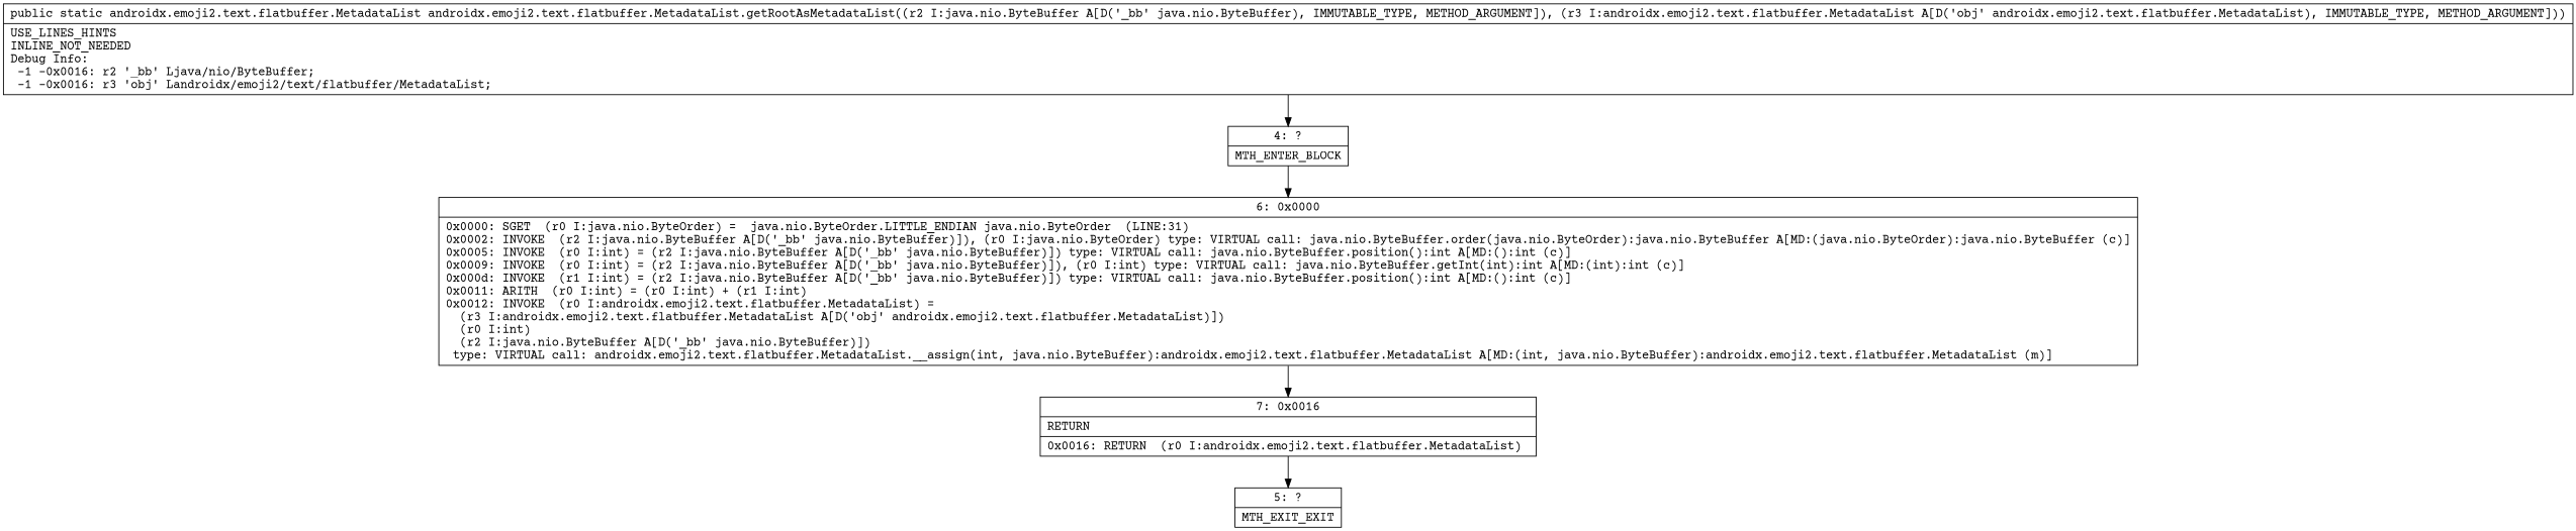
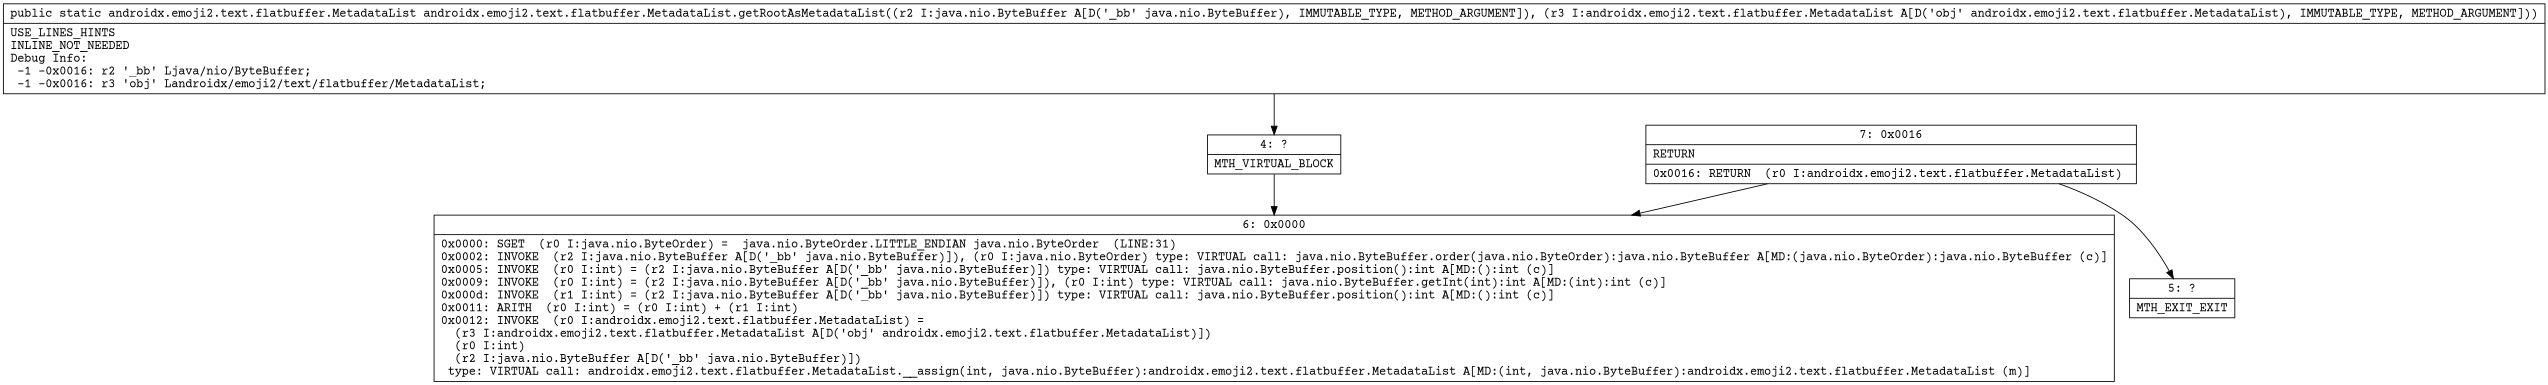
  digraph {
    fontname="Courier Prime"
    node [fontname="Courier Prime" shape=record]
    edge [fontname="Courier Prime"]
-   n1 [label="{4\:\ ?|MTH_ENTER_BLOCK\l}"]
+   n1 [label="{4\:\ ?|MTH_VIRTUAL_BLOCK\l}"]
    n2 [label="{6\:\ 0x0000|0x0000: SGET  (r0 I:java.nio.ByteOrder) =  java.nio.ByteOrder.LITTLE_ENDIAN java.nio.ByteOrder  (LINE:31)\l0x0002: INVOKE  (r2 I:java.nio.ByteBuffer A[D('_bb' java.nio.ByteBuffer)]), (r0 I:java.nio.ByteOrder) type: VIRTUAL call: java.nio.ByteBuffer.order(java.nio.ByteOrder):java.nio.ByteBuffer A[MD:(java.nio.ByteOrder):java.nio.ByteBuffer (c)]\l0x0005: INVOKE  (r0 I:int) = (r2 I:java.nio.ByteBuffer A[D('_bb' java.nio.ByteBuffer)]) type: VIRTUAL call: java.nio.ByteBuffer.position():int A[MD:():int (c)]\l0x0009: INVOKE  (r0 I:int) = (r2 I:java.nio.ByteBuffer A[D('_bb' java.nio.ByteBuffer)]), (r0 I:int) type: VIRTUAL call: java.nio.ByteBuffer.getInt(int):int A[MD:(int):int (c)]\l0x000d: INVOKE  (r1 I:int) = (r2 I:java.nio.ByteBuffer A[D('_bb' java.nio.ByteBuffer)]) type: VIRTUAL call: java.nio.ByteBuffer.position():int A[MD:():int (c)]\l0x0011: ARITH  (r0 I:int) = (r0 I:int) + (r1 I:int) \l0x0012: INVOKE  (r0 I:androidx.emoji2.text.flatbuffer.MetadataList) = \l  (r3 I:androidx.emoji2.text.flatbuffer.MetadataList A[D('obj' androidx.emoji2.text.flatbuffer.MetadataList)])\l  (r0 I:int)\l  (r2 I:java.nio.ByteBuffer A[D('_bb' java.nio.ByteBuffer)])\l type: VIRTUAL call: androidx.emoji2.text.flatbuffer.MetadataList.__assign(int, java.nio.ByteBuffer):androidx.emoji2.text.flatbuffer.MetadataList A[MD:(int, java.nio.ByteBuffer):androidx.emoji2.text.flatbuffer.MetadataList (m)]\l}"]
    n3 [label="{7\:\ 0x0016|RETURN\l|0x0016: RETURN  (r0 I:androidx.emoji2.text.flatbuffer.MetadataList) \l}"]
    n4 [label="{5\:\ ?|MTH_EXIT_EXIT\l}"]
    n5 [label="{public static androidx.emoji2.text.flatbuffer.MetadataList androidx.emoji2.text.flatbuffer.MetadataList.getRootAsMetadataList((r2 I:java.nio.ByteBuffer A[D('_bb' java.nio.ByteBuffer), IMMUTABLE_TYPE, METHOD_ARGUMENT]), (r3 I:androidx.emoji2.text.flatbuffer.MetadataList A[D('obj' androidx.emoji2.text.flatbuffer.MetadataList), IMMUTABLE_TYPE, METHOD_ARGUMENT]))  | USE_LINES_HINTS\lINLINE_NOT_NEEDED\lDebug Info:\l  \-1 \-0x0016: r2 '_bb' Ljava\/nio\/ByteBuffer;\l  \-1 \-0x0016: r3 'obj' Landroidx\/emoji2\/text\/flatbuffer\/MetadataList;\l}"]
    n1 -> n2
-   n2 -> n3
+   n3 -> n2
    n3 -> n4
    n5 -> n1
  }
